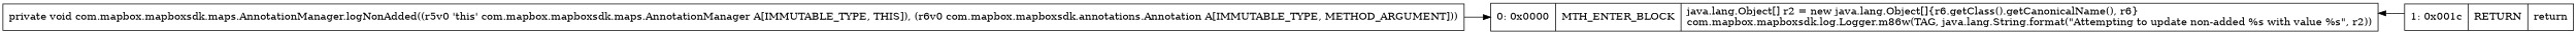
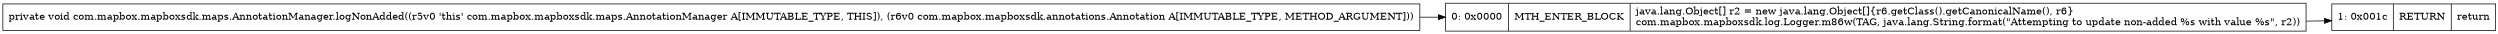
  digraph {
    rankdir=LR
    node [shape=record]
    n1 [label="{0\:\ 0x0000|MTH_ENTER_BLOCK\l|java.lang.Object[] r2 = new java.lang.Object[]\{r6.getClass().getCanonicalName(), r6\}\lcom.mapbox.mapboxsdk.log.Logger.m86w(TAG, java.lang.String.format(\"Attempting to update non\-added %s with value %s\", r2))\l}"]
    n2 [label="{1\:\ 0x001c|RETURN\l|return\l}"]
    n3 [label="{private void com.mapbox.mapboxsdk.maps.AnnotationManager.logNonAdded((r5v0 'this' com.mapbox.mapboxsdk.maps.AnnotationManager A[IMMUTABLE_TYPE, THIS]), (r6v0 com.mapbox.mapboxsdk.annotations.Annotation A[IMMUTABLE_TYPE, METHOD_ARGUMENT])) }"]
-   n2 -> n1
+   n1 -> n2
    n3 -> n1
  }
